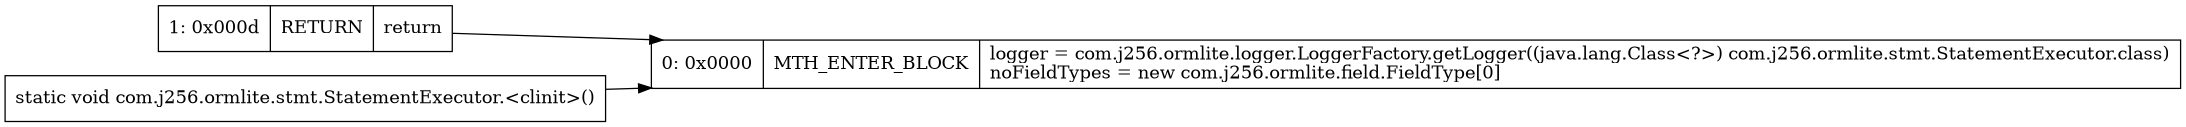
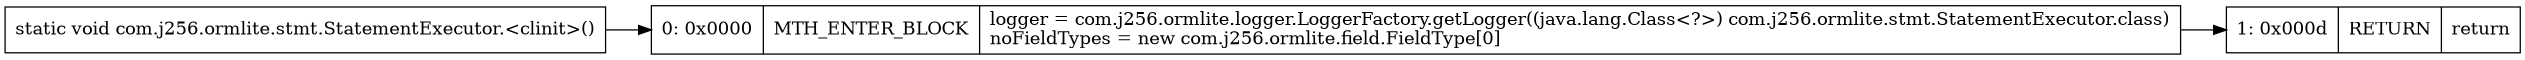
  digraph {
    rankdir=LR
    node [shape=record]
    n1 [label="{0\:\ 0x0000|MTH_ENTER_BLOCK\l|logger = com.j256.ormlite.logger.LoggerFactory.getLogger((java.lang.Class\<?\>) com.j256.ormlite.stmt.StatementExecutor.class)\lnoFieldTypes = new com.j256.ormlite.field.FieldType[0]\l}"]
    n2 [label="{1\:\ 0x000d|RETURN\l|return\l}"]
    n3 [label="{static void com.j256.ormlite.stmt.StatementExecutor.\<clinit\>() }"]
-   n2 -> n1
+   n1 -> n2
    n3 -> n1
  }
